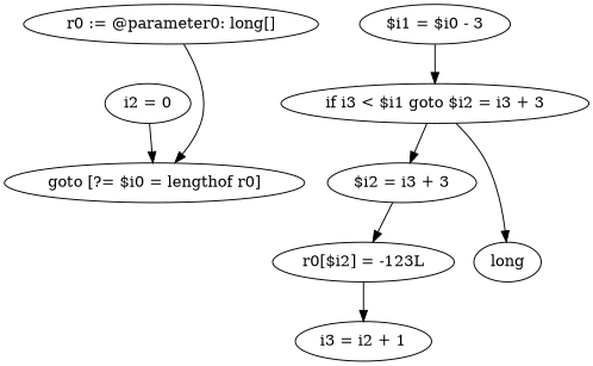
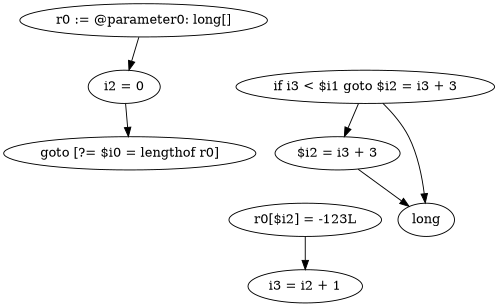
  digraph {
    n1 [label="i2 = 0"]
    "r0 := @parameter0: long[]"
    "goto [?= $i0 = lengthof r0]"
    "$i2 = i3 + 3"
    "r0[$i2] = -123L"
    n6 [label="i3 = i2 + 1"]
-   "$i1 = $i0 - 3"
    "if i3 < $i1 goto $i2 = i3 + 3"
    n9 [label=long]
    n1 -> "goto [?= $i0 = lengthof r0]"
-   "r0 := @parameter0: long[]" -> "goto [?= $i0 = lengthof r0]"
-   "$i2 = i3 + 3" -> "r0[$i2] = -123L"
+   "r0 := @parameter0: long[]" -> n1
+   "$i2 = i3 + 3" -> n9
    "r0[$i2] = -123L" -> n6
-   "$i1 = $i0 - 3" -> "if i3 < $i1 goto $i2 = i3 + 3"
    "if i3 < $i1 goto $i2 = i3 + 3" -> "$i2 = i3 + 3"
    "if i3 < $i1 goto $i2 = i3 + 3" -> n9
  }
